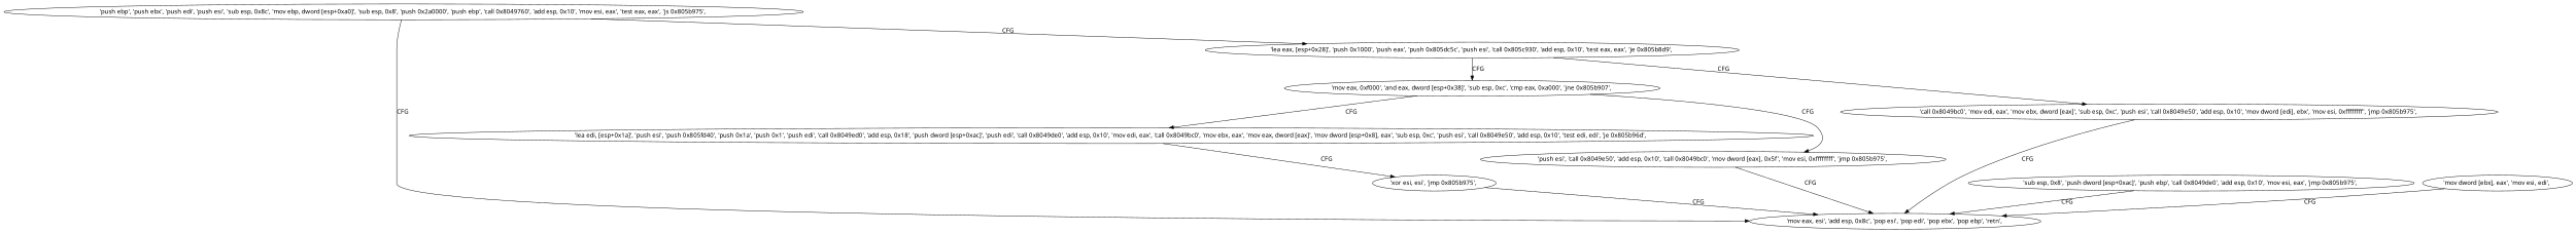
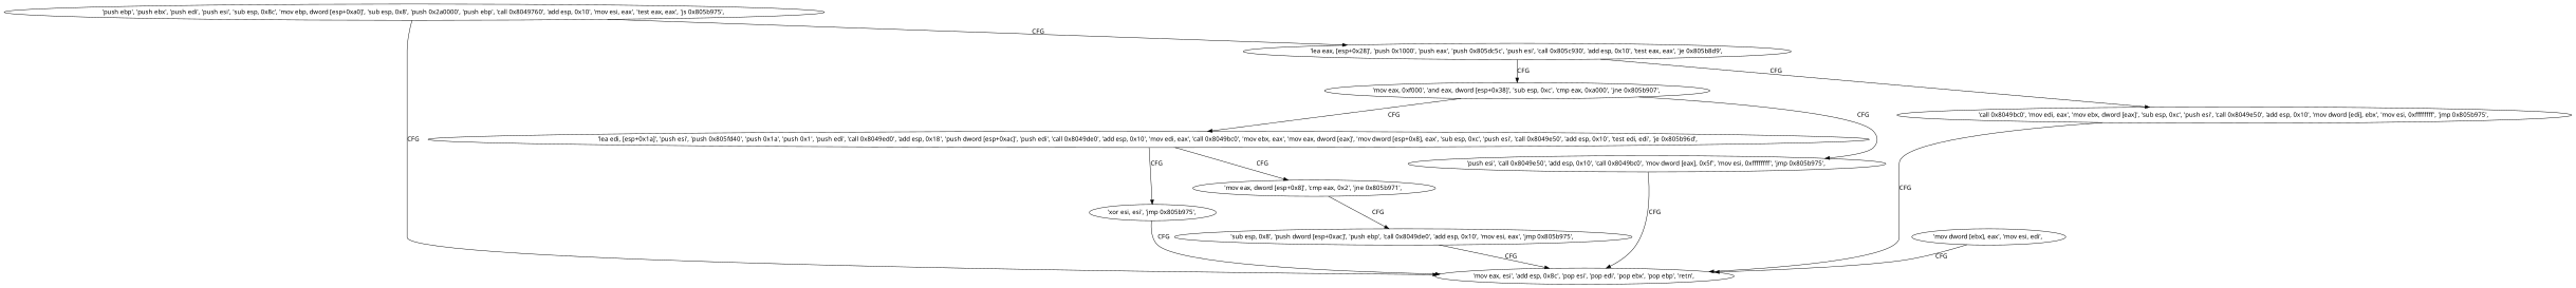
  digraph {
    fontname="Noto Sans"
    node [fontname="Noto Sans"]
    edge [fontname="Noto Sans"]
    n1 [label="'push ebp', 'push ebx', 'push edi', 'push esi', 'sub esp, 0x8c', 'mov ebp, dword [esp+0xa0]', 'sub esp, 0x8', 'push 0x2a0000', 'push ebp', 'call 0x8049760', 'add esp, 0x10', 'mov esi, eax', 'test eax, eax', 'js 0x805b975', "]
    n2 [label="'mov eax, esi', 'add esp, 0x8c', 'pop esi', 'pop edi', 'pop ebx', 'pop ebp', 'retn', "]
    n3 [label="'lea eax, [esp+0x28]', 'push 0x1000', 'push eax', 'push 0x805dc5c', 'push esi', 'call 0x805c930', 'add esp, 0x10', 'test eax, eax', 'je 0x805b8d9', "]
    n4 [label="'mov eax, 0xf000', 'and eax, dword [esp+0x38]', 'sub esp, 0xc', 'cmp eax, 0xa000', 'jne 0x805b907', "]
    n5 [label="'call 0x8049bc0', 'mov edi, eax', 'mov ebx, dword [eax]', 'sub esp, 0xc', 'push esi', 'call 0x8049e50', 'add esp, 0x10', 'mov dword [edi], ebx', 'mov esi, 0xffffffff', 'jmp 0x805b975', "]
    n6 [label="'lea edi, [esp+0x1a]', 'push esi', 'push 0x805fd40', 'push 0x1a', 'push 0x1', 'push edi', 'call 0x8049ed0', 'add esp, 0x18', 'push dword [esp+0xac]', 'push edi', 'call 0x8049de0', 'add esp, 0x10', 'mov edi, eax', 'call 0x8049bc0', 'mov ebx, eax', 'mov eax, dword [eax]', 'mov dword [esp+0x8], eax', 'sub esp, 0xc', 'push esi', 'call 0x8049e50', 'add esp, 0x10', 'test edi, edi', 'je 0x805b96d', "]
    n7 [label="'push esi', 'call 0x8049e50', 'add esp, 0x10', 'call 0x8049bc0', 'mov dword [eax], 0x5f', 'mov esi, 0xffffffff', 'jmp 0x805b975', "]
    n8 [label="'xor esi, esi', 'jmp 0x805b975', "]
+   n9 [label="'mov eax, dword [esp+0x8]', 'cmp eax, 0x2', 'jne 0x805b971', "]
    n10 [label="'sub esp, 0x8', 'push dword [esp+0xac]', 'push ebp', 'call 0x8049de0', 'add esp, 0x10', 'mov esi, eax', 'jmp 0x805b975', "]
    n11 [label="'mov dword [ebx], eax', 'mov esi, edi', "]
    n1 -> n2 [label=CFG]
    n1 -> n3 [label=CFG]
    n3 -> n4 [label=CFG]
    n3 -> n5 [label=CFG]
    n4 -> n6 [label=CFG]
    n4 -> n7 [label=CFG]
    n5 -> n2 [label=CFG]
    n6 -> n8 [label=CFG]
+   n6 -> n9 [label=CFG]
    n7 -> n2 [label=CFG]
    n8 -> n2 [label=CFG]
+   n9 -> n10 [label=CFG]
    n10 -> n2 [label=CFG]
    n11 -> n2 [label=CFG]
  }
